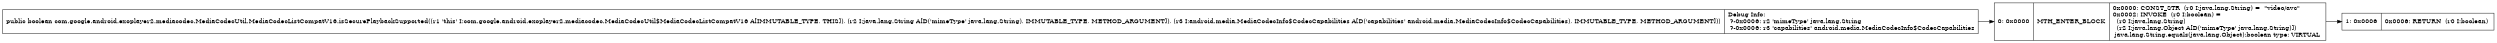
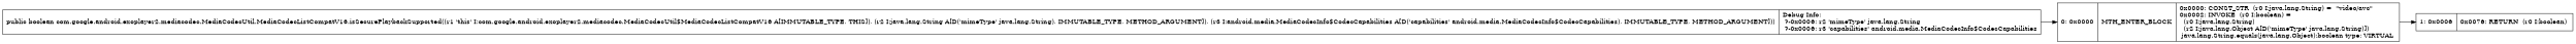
  digraph {
    rankdir=LR
    node [shape=record]
    n1 [label="{0\:\ 0x0000|MTH_ENTER_BLOCK\l|0x0000: CONST_STR  (r0 I:java.lang.String) =  \"video\/avc\" \l0x0002: INVOKE  (r0 I:boolean) = \l  (r0 I:java.lang.String)\l  (r2 I:java.lang.Object A[D('mimeType' java.lang.String)])\l java.lang.String.equals(java.lang.Object):boolean type: VIRTUAL \l}"]
-   n2 [label="{1\:\ 0x0006|0x0006: RETURN  (r0 I:boolean) \l}"]
+   n2 [label="{1\:\ 0x0006|0x0076: RETURN  (r0 I:boolean) \l}"]
    n3 [label="{public boolean com.google.android.exoplayer2.mediacodec.MediaCodecUtil.MediaCodecListCompatV16.isSecurePlaybackSupported((r1 'this' I:com.google.android.exoplayer2.mediacodec.MediaCodecUtil$MediaCodecListCompatV16 A[IMMUTABLE_TYPE, THIS]), (r2 I:java.lang.String A[D('mimeType' java.lang.String), IMMUTABLE_TYPE, METHOD_ARGUMENT]), (r3 I:android.media.MediaCodecInfo$CodecCapabilities A[D('capabilities' android.media.MediaCodecInfo$CodecCapabilities), IMMUTABLE_TYPE, METHOD_ARGUMENT]))  | Debug Info:\l  ?\-0x0006: r2 'mimeType' java.lang.String\l  ?\-0x0006: r3 'capabilities' android.media.MediaCodecInfo$CodecCapabilities\l}"]
    n1 -> n2
    n3 -> n1
  }
